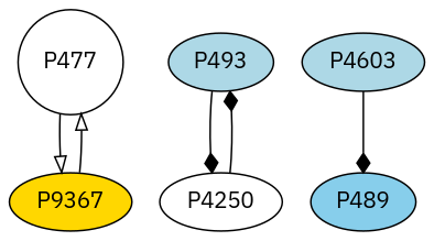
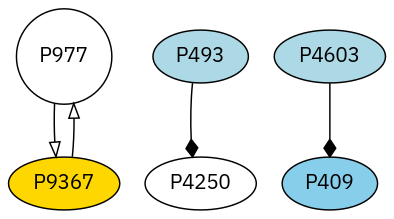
  digraph {
    fontname="IBM Plex Sans"
    node [fillcolor=white fontname="IBM Plex Sans" style=filled]
    edge [arrowhead=diamond fontname="IBM Plex Sans"]
-   P477 [shape=circle]
+   P477 [shape=circle label=P977]
    n2 [fillcolor=gold label=P9367]
    n3 [fillcolor=lightblue label=P493]
    P4250
    P4603 [fillcolor=lightblue]
-   P489 [fillcolor=skyblue]
+   P489 [fillcolor=skyblue label=P409]
    P477 -> n2 [arrowhead=onormal]
    n2 -> P477 [arrowhead=onormal]
    n3 -> P4250
-   P4250 -> n3
    P4603 -> P489
  }
